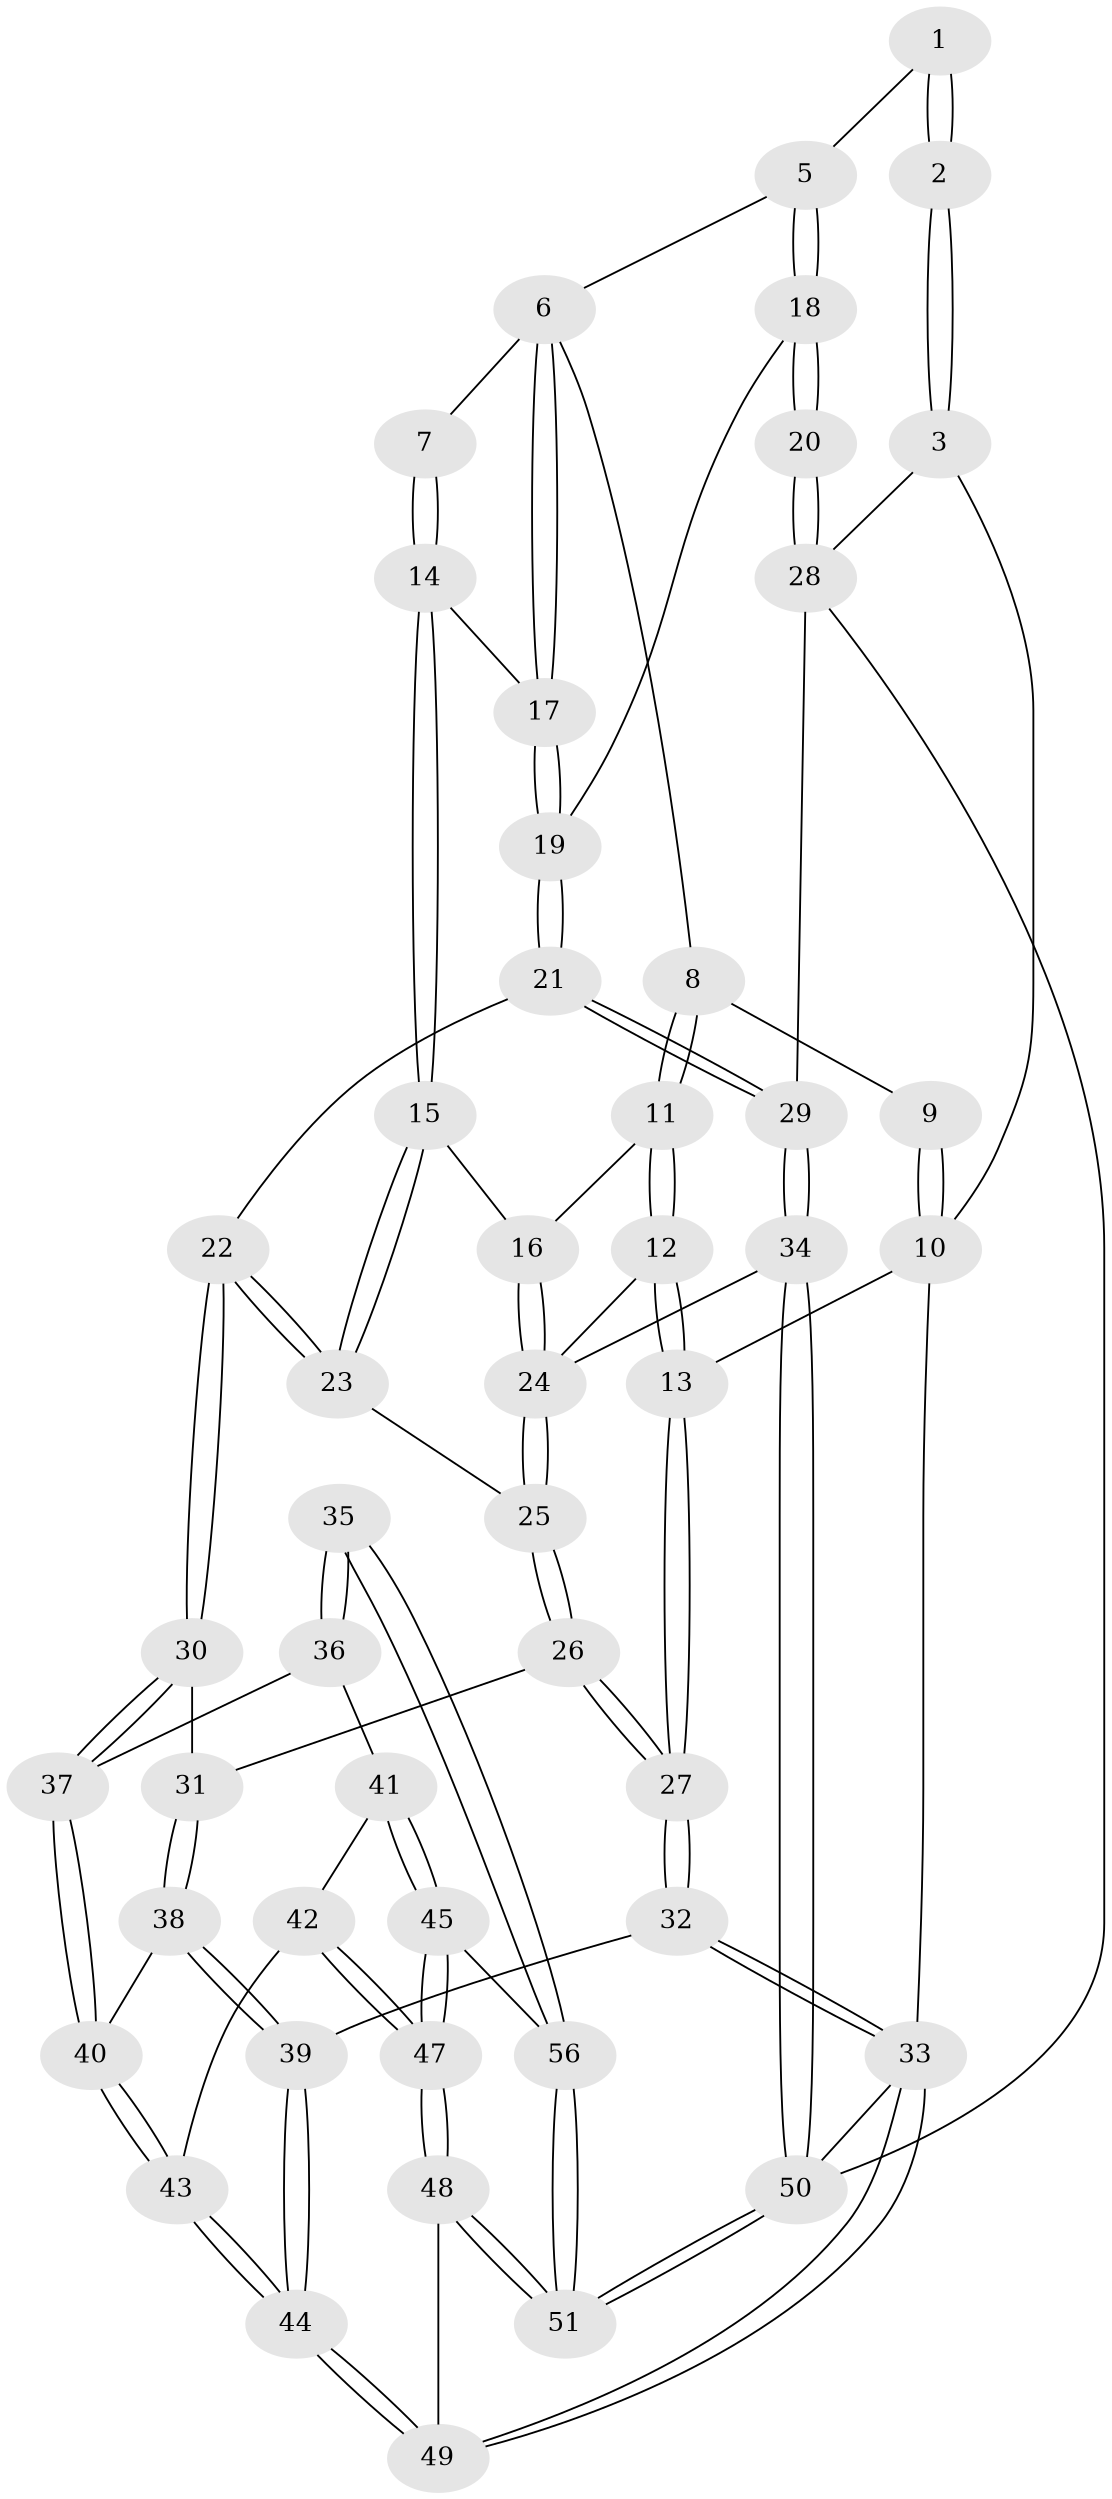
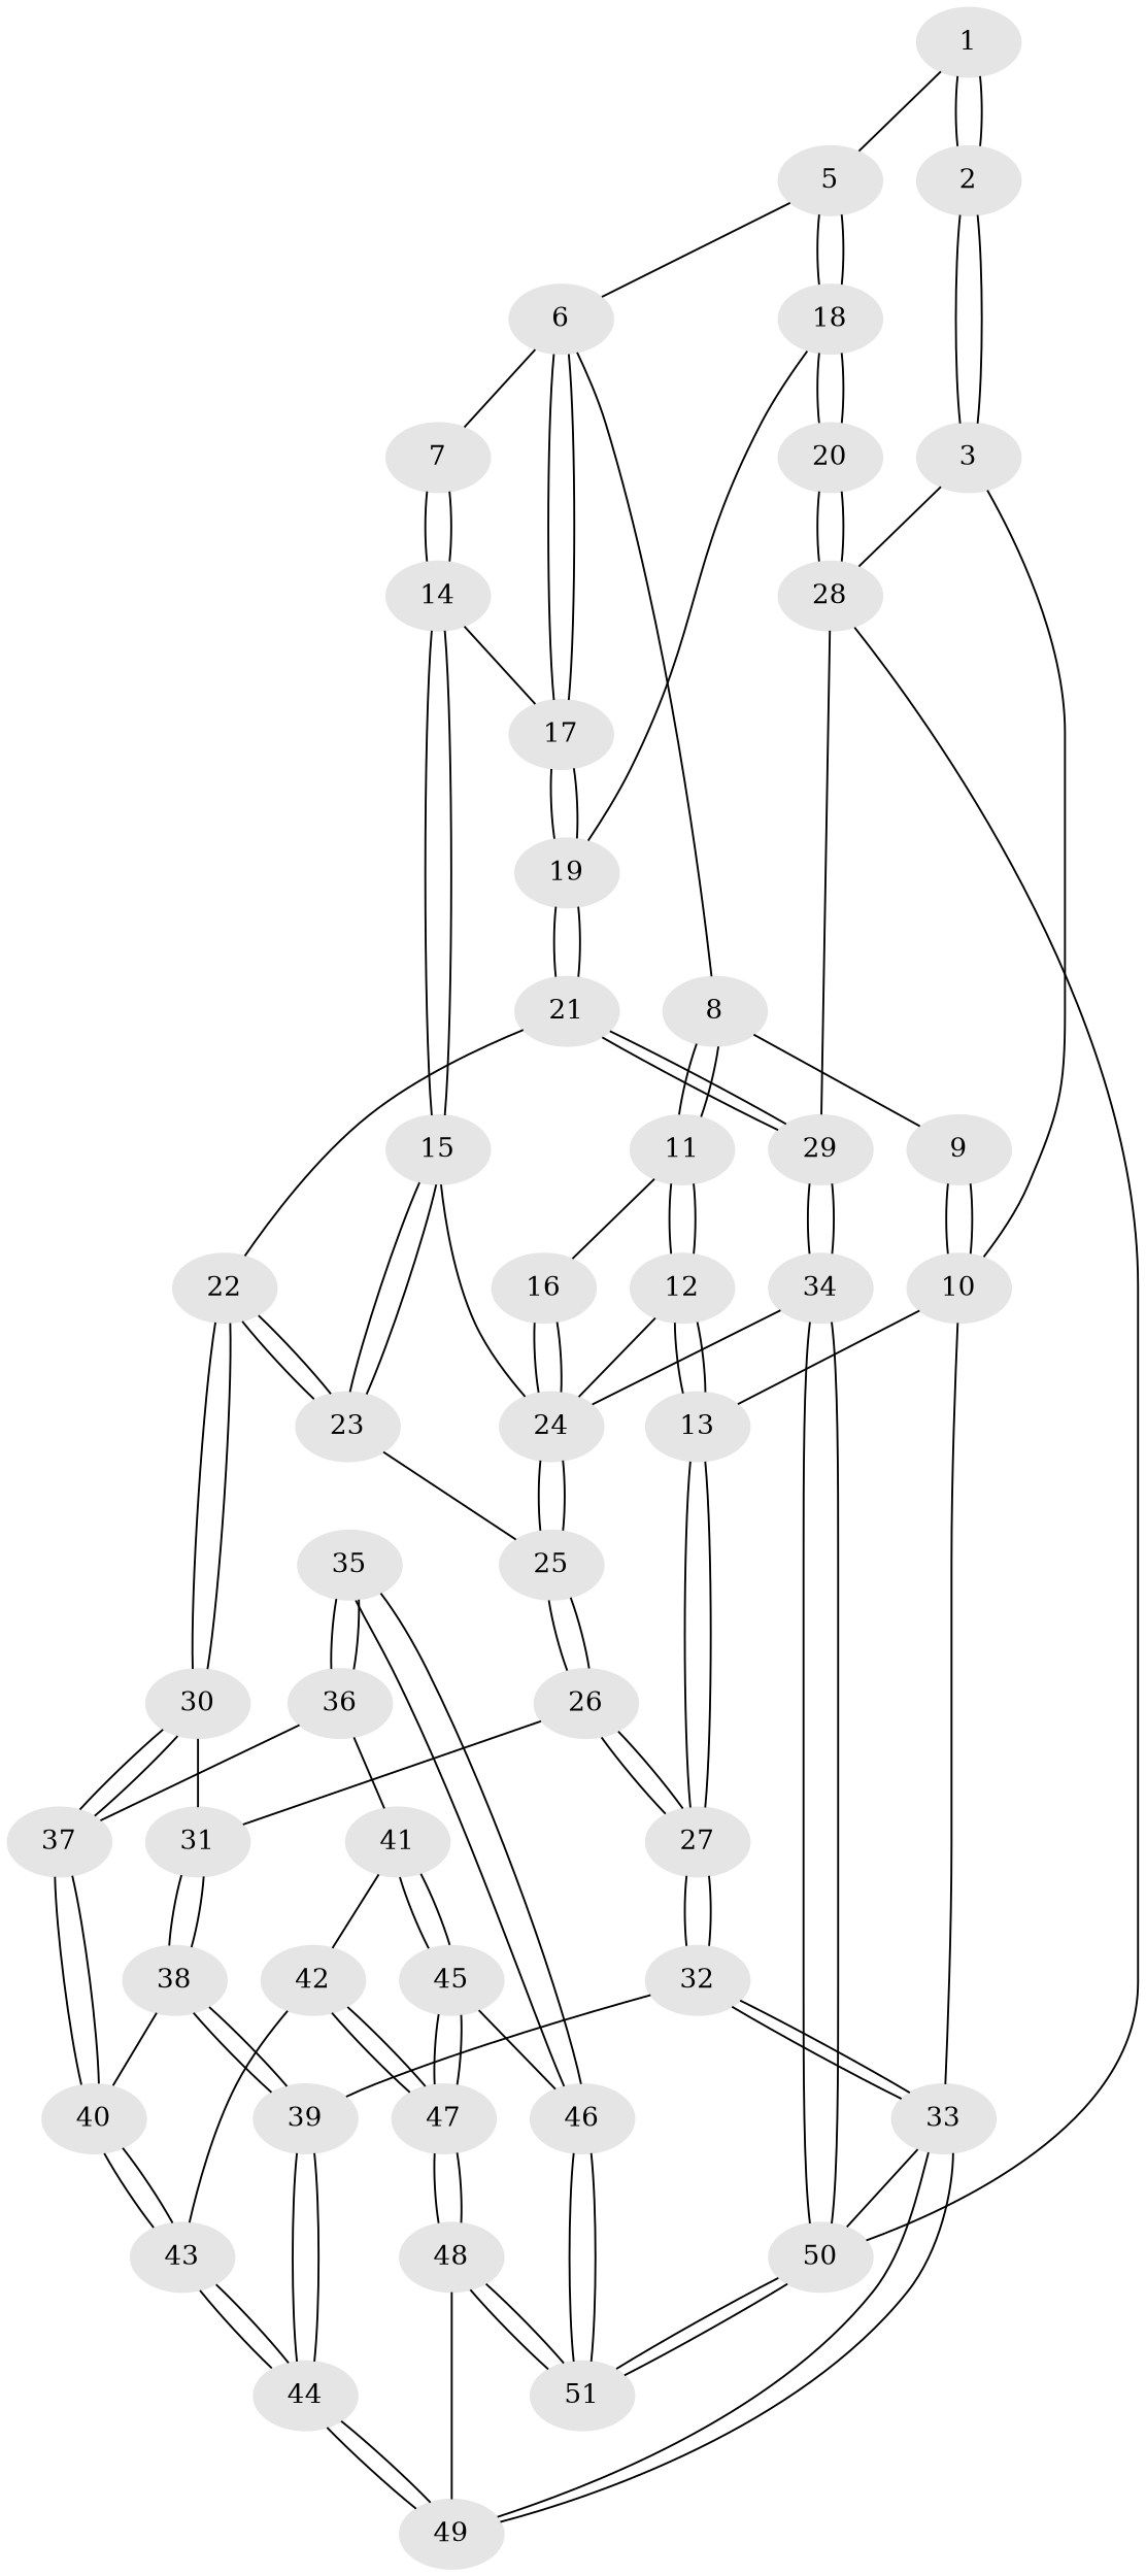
  graph {
    node [color=gray90 style=filled]
    1
    2
    5
    3
    6
    18
    10
    28
    20
    13
    33
    29
    50
    9
    7
    17
    8
    19
    14
    11
    15
    12
    16
    27
    49
    24
    25
    32
    23
    21
    22
    30
    34
    31
    37
    26
    38
    39
    51
    40
    44
    35
    36
-   46 [label=56]
+   46
    41
    42
    45
    43
    47
    48
    1 -- 2
    1 -- 2
    1 -- 5
    2 -- 3
    2 -- 3
    5 -- 6
    5 -- 18
    5 -- 18
    3 -- 10
    3 -- 28
    6 -- 7
    6 -- 17
    6 -- 17
    6 -- 8
    18 -- 20
    18 -- 20
    18 -- 19
    10 -- 13
    10 -- 33
    28 -- 29
    28 -- 50
    20 -- 28
    20 -- 28
    13 -- 27
    13 -- 27
    33 -- 50
    33 -- 49
    33 -- 49
    29 -- 34
    29 -- 34
    50 -- 51
    50 -- 51
    9 -- 10
    9 -- 10
    7 -- 14
    7 -- 14
    17 -- 19
    17 -- 19
    8 -- 9
    8 -- 11
    8 -- 11
    19 -- 21
    19 -- 21
    14 -- 17
    14 -- 15
    14 -- 15
    11 -- 12
    11 -- 12
    11 -- 16
-   15 -- 16
+   15 -- 24
    15 -- 23
    15 -- 23
    12 -- 13
    12 -- 13
    12 -- 24
    16 -- 24
    16 -- 24
    27 -- 32
    27 -- 32
    24 -- 25
    24 -- 25
    25 -- 26
    25 -- 26
    32 -- 33
    32 -- 33
    32 -- 39
    23 -- 25
    21 -- 29
    21 -- 29
    21 -- 22
    22 -- 23
    22 -- 23
    22 -- 30
    22 -- 30
    30 -- 31
    30 -- 37
    30 -- 37
    34 -- 50
    34 -- 50
    34 -- 24
    31 -- 38
    31 -- 38
    37 -- 40
    37 -- 40
    26 -- 27
    26 -- 27
    26 -- 31
    38 -- 39
    38 -- 39
    38 -- 40
    39 -- 44
    39 -- 44
    40 -- 43
    40 -- 43
    44 -- 49
    44 -- 49
    35 -- 36
    35 -- 36
    35 -- 46
    35 -- 46
    36 -- 37
    36 -- 41
    46 -- 51
    46 -- 51
    41 -- 42
    41 -- 45
    41 -- 45
    42 -- 43
    42 -- 47
    42 -- 47
    45 -- 46
    45 -- 47
    45 -- 47
    43 -- 44
    43 -- 44
    47 -- 48
    47 -- 48
    48 -- 49
    48 -- 51
    48 -- 51
  }
